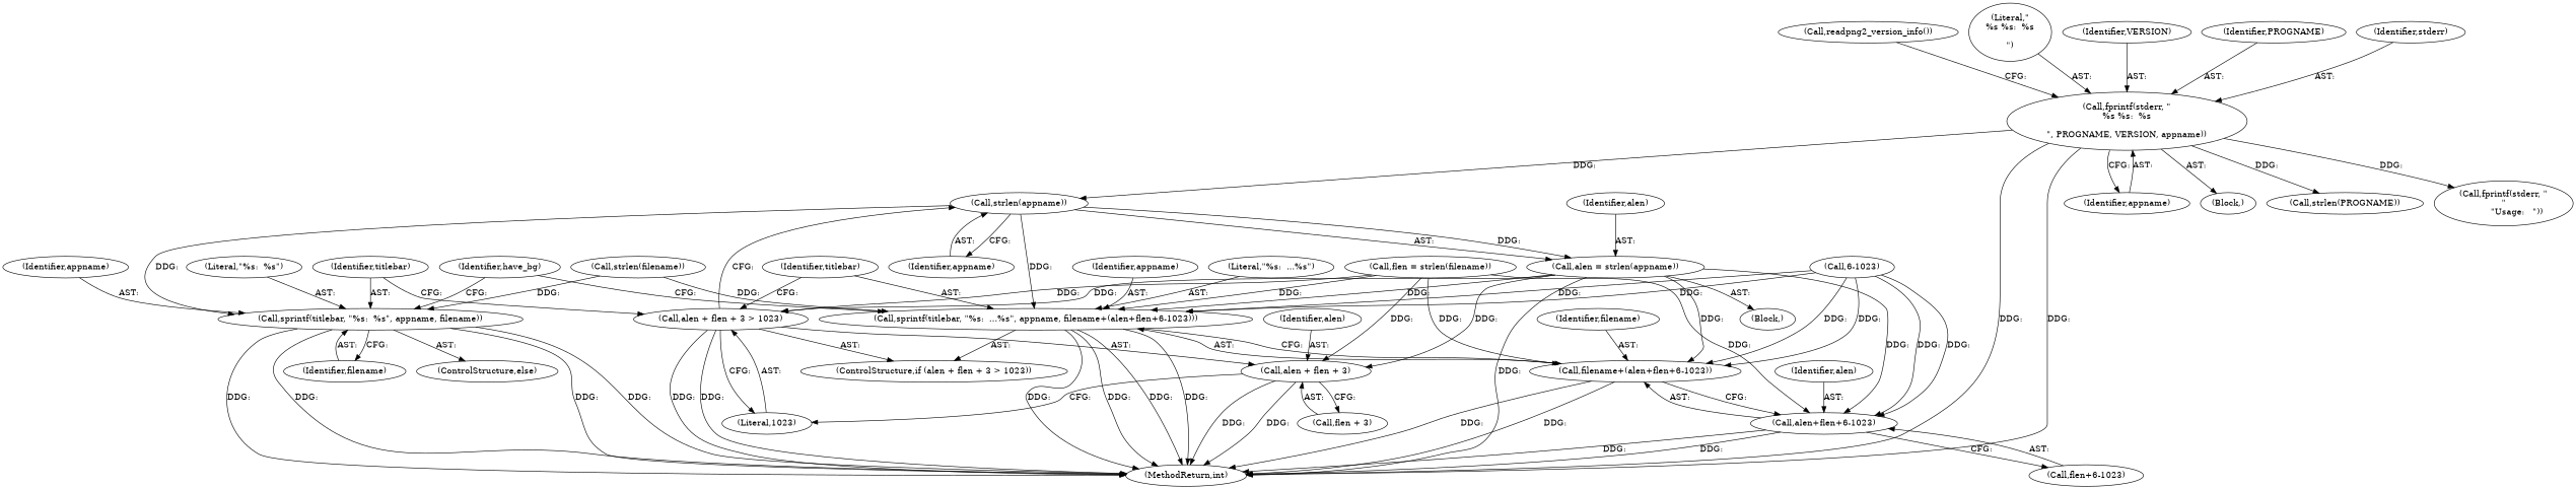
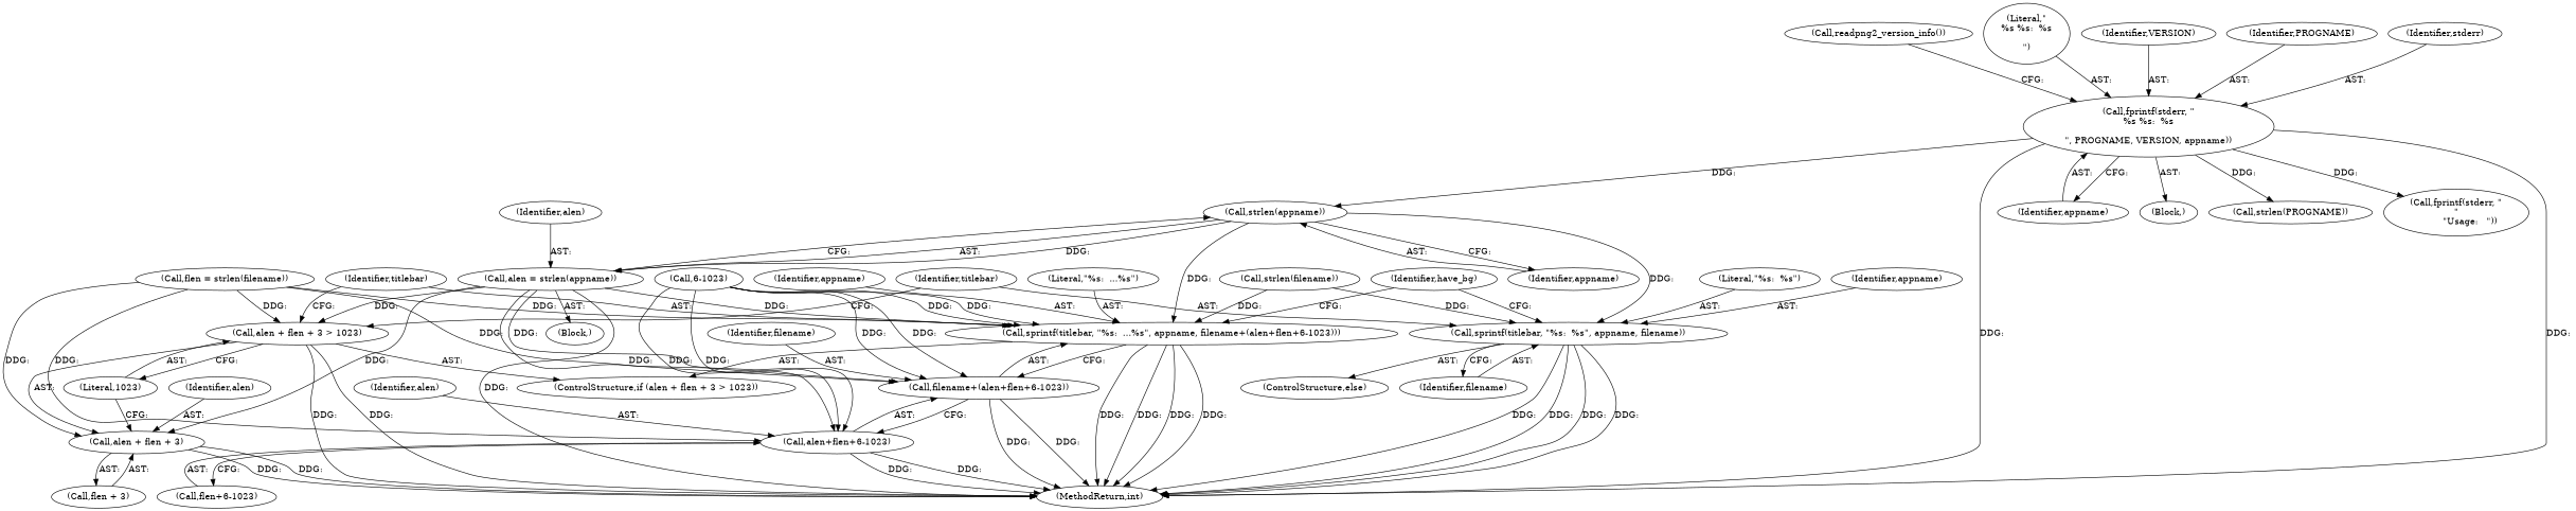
  digraph {
    n1 [label="(Call,strlen(appname))"]
    n2 [label="(Call,alen = strlen(appname))"]
    n3 [label="(Call,sprintf(titlebar, \"%s:  ...%s\", appname, filename+(alen+flen+6-1023)))"]
    n4 [label="(Call,sprintf(titlebar, \"%s:  %s\", appname, filename))"]
    n5 [label="(Identifier,appname)"]
    n6 [label="(MethodReturn,int)"]
    n7 [label="(Call,alen + flen + 3 > 1023)"]
    n8 [label="(Call,alen + flen + 3)"]
    n9 [label="(Call,filename+(alen+flen+6-1023))"]
    n10 [label="(Call,alen+flen+6-1023)"]
    n11 [label="(Block,)"]
    n12 [label="(ControlStructure,if (alen + flen + 3 > 1023))"]
    n13 [label="(Identifier,filename)"]
    n14 [label="(ControlStructure,else)"]
    n15 [label="(Call,fprintf(stderr, \"\n%s %s:  %s\n\n\", PROGNAME, VERSION, appname))"]
    n16 [label="(Identifier,appname)"]
    n17 [label="(Block,)"]
    n18 [label="(Call,strlen(PROGNAME))"]
    n19 [label="(Call,fprintf(stderr, \"\n\"\n          \"Usage:   \"))"]
    n20 [label="(Literal,1023)"]
    n21 [label="(Call,flen + 3)"]
    n22 [label="(Call,flen+6-1023)"]
    n23 [label="(Literal,\"%s:  %s\")"]
    n24 [label="(Identifier,appname)"]
    n25 [label="(Identifier,have_bg)"]
    n26 [label="(Call,readpng2_version_info())"]
    n27 [label="(Call,flen = strlen(filename))"]
    n28 [label="(Identifier,alen)"]
    n29 [label="(Identifier,titlebar)"]
    n30 [label="(Identifier,appname)"]
    n31 [label="(Literal,\"\n%s %s:  %s\n\n\")"]
    n32 [label="(Identifier,filename)"]
    n33 [label="(Identifier,VERSION)"]
    n34 [label="(Identifier,alen)"]
    n35 [label="(Identifier,titlebar)"]
    n36 [label="(Literal,\"%s:  ...%s\")"]
    n37 [label="(Identifier,PROGNAME)"]
    n38 [label="(Identifier,stderr)"]
    n39 [label="(Call,6-1023)"]
    n40 [label="(Identifier,alen)"]
    n41 [label="(Call,strlen(filename))"]
    n1 -> n2 [label="AST: "]
    n1 -> n2 [label="DDG: "]
    n1 -> n3 [label="DDG: "]
    n1 -> n4 [label="DDG: "]
    n1 -> n5 [label="CFG: "]
-   n7 -> n1 [label="CFG: "]
+   n2 -> n1 [label="CFG: "]
    n2 -> n3 [label="DDG: "]
    n2 -> n6 [label="DDG: "]
    n2 -> n7 [label="DDG: "]
    n2 -> n8 [label="DDG: "]
    n2 -> n9 [label="DDG: "]
    n2 -> n10 [label="DDG: "]
    n2 -> n11 [label="AST: "]
    n3 -> n6 [label="DDG: "]
    n3 -> n6 [label="DDG: "]
    n3 -> n6 [label="DDG: "]
    n3 -> n6 [label="DDG: "]
    n3 -> n9 [label="CFG: "]
    n3 -> n12 [label="AST: "]
    n4 -> n6 [label="DDG: "]
    n4 -> n6 [label="DDG: "]
    n4 -> n6 [label="DDG: "]
    n4 -> n6 [label="DDG: "]
    n4 -> n13 [label="CFG: "]
    n4 -> n14 [label="AST: "]
    n5 -> n1 [label="AST: "]
    n7 -> n6 [label="DDG: "]
    n7 -> n6 [label="DDG: "]
    n7 -> n8 [label="AST: "]
    n7 -> n12 [label="AST: "]
    n7 -> n20 [label="CFG: "]
    n8 -> n6 [label="DDG: "]
    n8 -> n6 [label="DDG: "]
-   n8 -> n21 [label="CFG: "]
+   n8 -> n21 [label="AST: "]
    n9 -> n3 [label="AST: "]
    n9 -> n6 [label="DDG: "]
    n9 -> n6 [label="DDG: "]
    n9 -> n10 [label="CFG: "]
    n10 -> n6 [label="DDG: "]
    n10 -> n6 [label="DDG: "]
    n10 -> n9 [label="AST: "]
    n10 -> n22 [label="CFG: "]
    n13 -> n4 [label="AST: "]
    n15 -> n1 [label="DDG: "]
    n15 -> n6 [label="DDG: "]
    n15 -> n6 [label="DDG: "]
    n15 -> n16 [label="CFG: "]
    n15 -> n17 [label="AST: "]
    n15 -> n18 [label="DDG: "]
    n15 -> n19 [label="DDG: "]
    n16 -> n15 [label="AST: "]
    n20 -> n7 [label="AST: "]
-   n8 -> n20 [label="CFG: "]
+   n20 -> n8 [label="CFG: "]
    n21 -> n8 [label="AST: "]
    n22 -> n10 [label="AST: "]
    n23 -> n4 [label="AST: "]
    n24 -> n3 [label="AST: "]
    n25 -> n3 [label="CFG: "]
    n25 -> n4 [label="CFG: "]
    n26 -> n15 [label="CFG: "]
    n27 -> n3 [label="DDG: "]
    n27 -> n7 [label="DDG: "]
    n27 -> n8 [label="DDG: "]
    n27 -> n9 [label="DDG: "]
    n27 -> n10 [label="DDG: "]
    n28 -> n2 [label="AST: "]
    n29 -> n3 [label="AST: "]
    n29 -> n7 [label="CFG: "]
    n30 -> n4 [label="AST: "]
    n31 -> n15 [label="AST: "]
    n32 -> n9 [label="AST: "]
    n33 -> n15 [label="AST: "]
    n34 -> n10 [label="AST: "]
    n35 -> n4 [label="AST: "]
    n35 -> n7 [label="CFG: "]
    n36 -> n3 [label="AST: "]
    n37 -> n15 [label="AST: "]
    n38 -> n15 [label="AST: "]
    n39 -> n3 [label="DDG: "]
    n39 -> n3 [label="DDG: "]
    n39 -> n9 [label="DDG: "]
    n39 -> n9 [label="DDG: "]
    n39 -> n10 [label="DDG: "]
    n39 -> n10 [label="DDG: "]
    n40 -> n8 [label="AST: "]
    n41 -> n3 [label="DDG: "]
    n41 -> n4 [label="DDG: "]
  }
